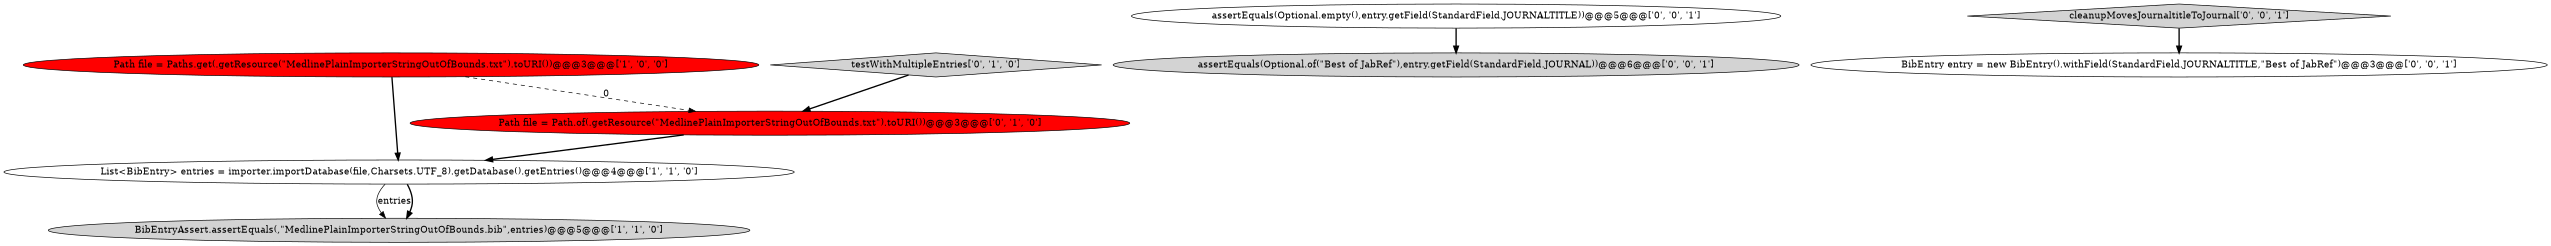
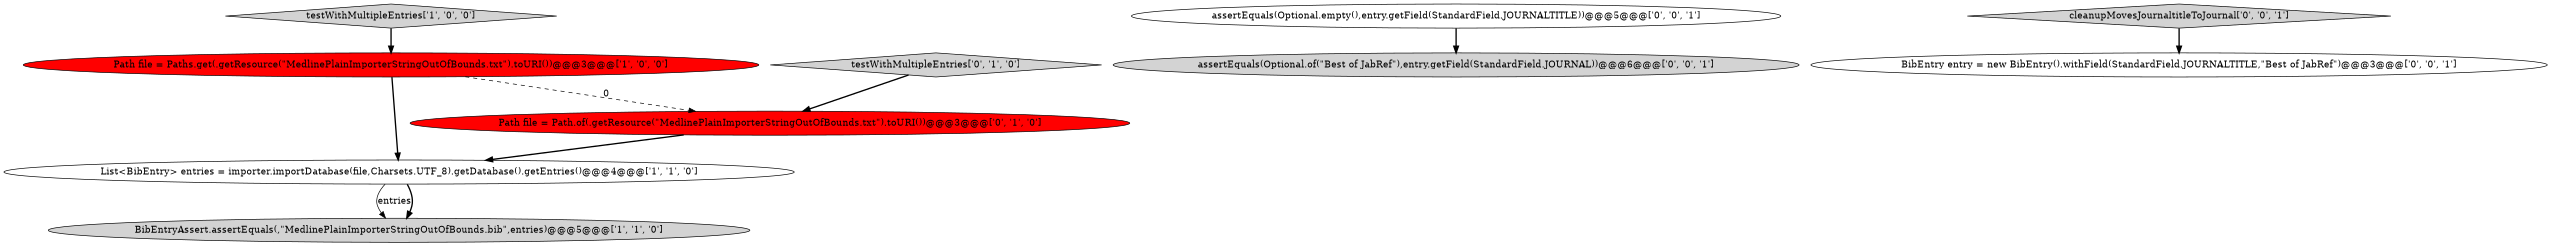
  digraph {
    node [fillcolor=lightgray shape=ellipse style=filled]
    edge [style=bold]
    n1 [fillcolor=white label="List<BibEntry> entries = importer.importDatabase(file,Charsets.UTF_8).getDatabase().getEntries()@@@4@@@['1', '1', '0']"]
    n2 [label="BibEntryAssert.assertEquals(,\"MedlinePlainImporterStringOutOfBounds.bib\",entries)@@@5@@@['1', '1', '0']"]
    n3 [label="assertEquals(Optional.of(\"Best of JabRef\"),entry.getField(StandardField.JOURNAL))@@@6@@@['0', '0', '1']"]
    n4 [fillcolor=white label="assertEquals(Optional.empty(),entry.getField(StandardField.JOURNALTITLE))@@@5@@@['0', '0', '1']"]
    n5 [fillcolor=red label="Path file = Path.of(.getResource(\"MedlinePlainImporterStringOutOfBounds.txt\").toURI())@@@3@@@['0', '1', '0']"]
+   n6 [label="testWithMultipleEntries['1', '0', '0']" shape=diamond]
    n7 [fillcolor=red label="Path file = Paths.get(.getResource(\"MedlinePlainImporterStringOutOfBounds.txt\").toURI())@@@3@@@['1', '0', '0']"]
    n8 [fillcolor=white label="BibEntry entry = new BibEntry().withField(StandardField.JOURNALTITLE,\"Best of JabRef\")@@@3@@@['0', '0', '1']"]
    n9 [label="testWithMultipleEntries['0', '1', '0']" shape=diamond]
    n10 [label="cleanupMovesJournaltitleToJournal['0', '0', '1']" shape=diamond]
    n1 -> n2 [label=entries style=solid]
    n1 -> n2
    n4 -> n3
    n5 -> n1
+   n6 -> n7
    n7 -> n1
    n7 -> n5 [label=0 style=dashed]
    n9 -> n5
    n10 -> n8
  }
